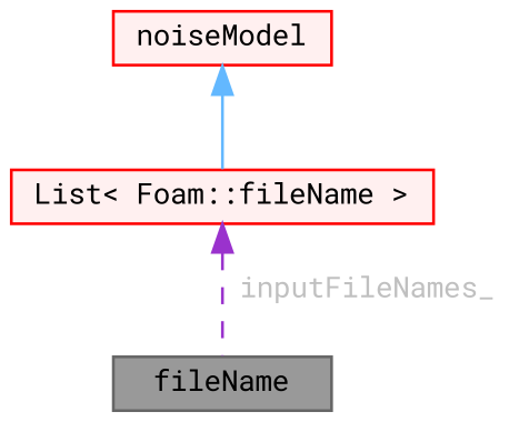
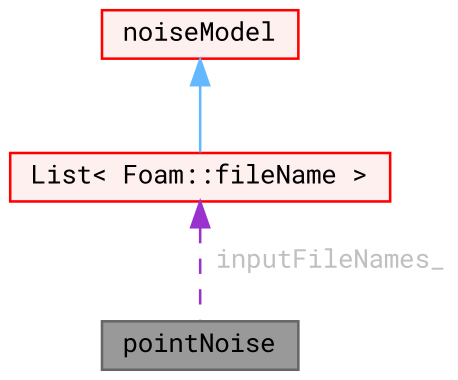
  digraph {
    fontname="Roboto Mono"
    node [color=red fillcolor="#FFF0F0" fontname="Roboto Mono" fontsize=10 shape=box style=filled]
    edge [dir=back fontname="Roboto Mono" fontsize=10 labelfontname=Helvetica labelfontsize=10]
-   n1 [color=gray40 fillcolor=grey60 fontcolor=black height=0.2 label=fileName width=0.4]
+   n1 [color=gray40 fillcolor=grey60 fontcolor=black height=0.2 label=pointNoise width=0.4]
    n2 [height=0.2 label=noiseModel width=0.4]
    n3 [height=0.2 label="List\< Foam::fileName \>" width=0.4]
    n2 -> n3 [color=steelblue1 style=solid]
    n3 -> n1 [color=darkorchid3 fontcolor=grey label=" inputFileNames_" style=dashed]
  }
